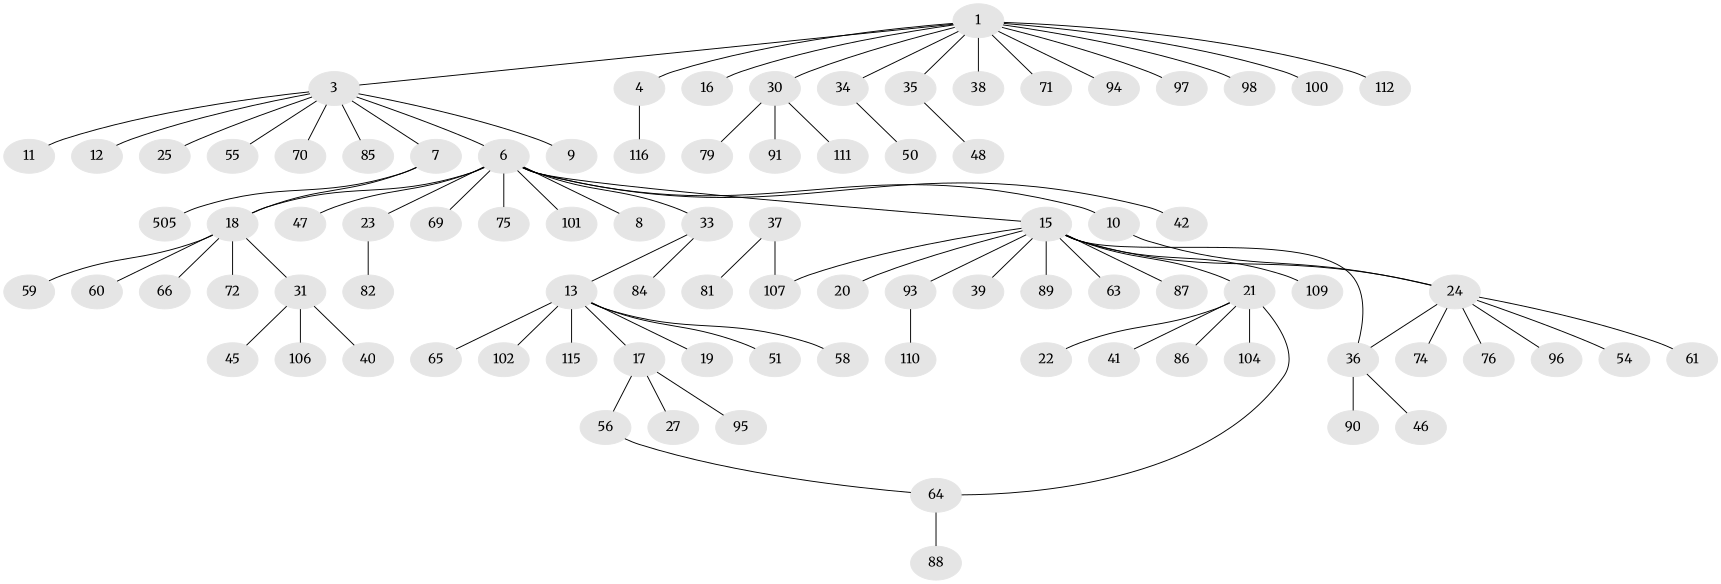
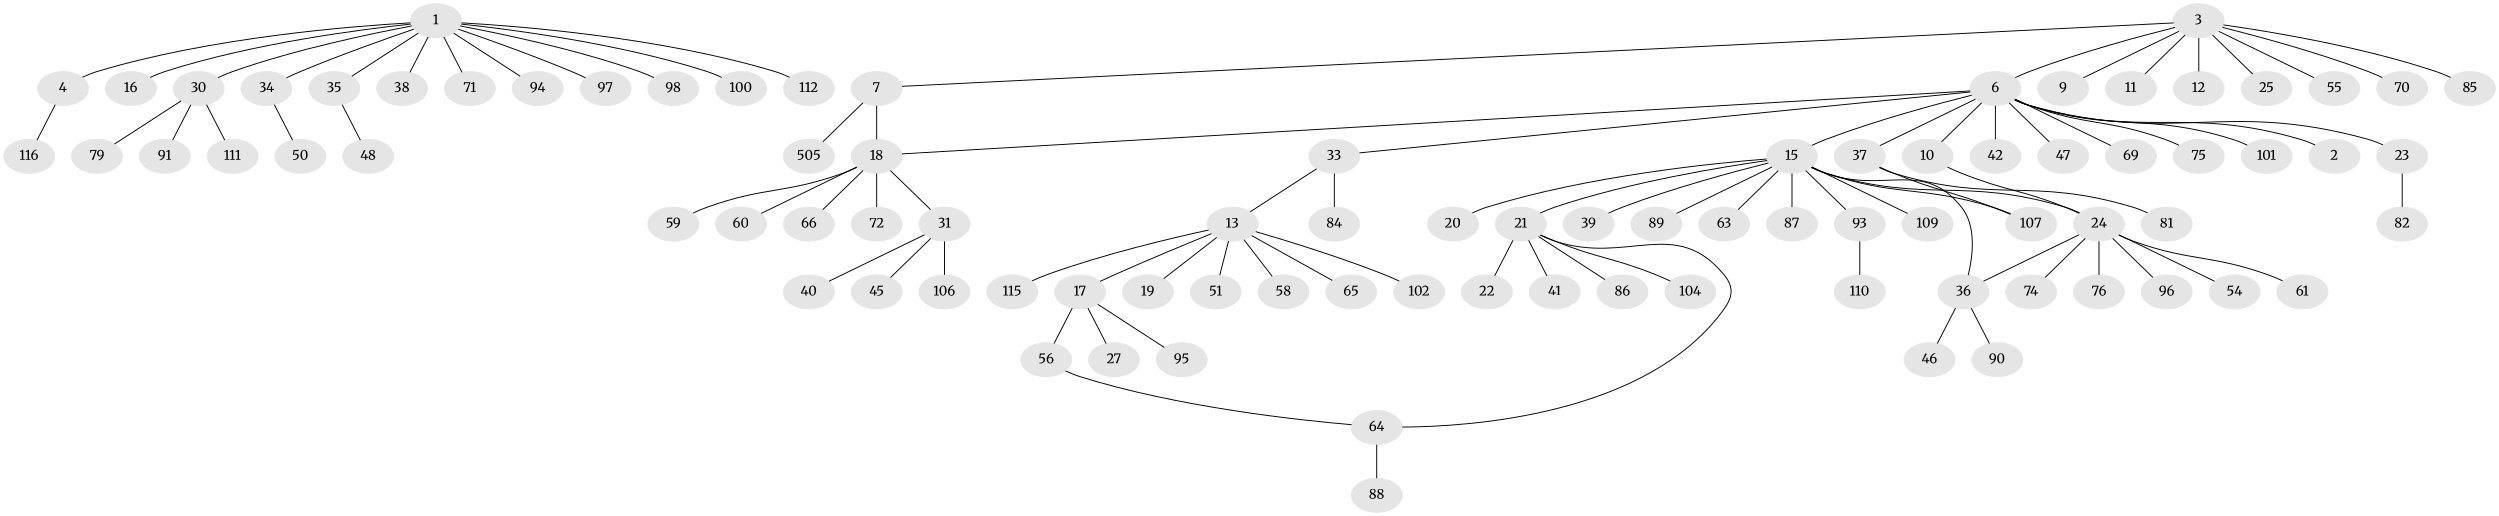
  graph {
    fontname=Merriweather
    node [color=gray90 fontname=Merriweather style=filled]
    edge [fontname=Merriweather]
    1 [super="+2"]
    3 [super="+5"]
    4 [super="+108"]
    16
    30 [super="+73"]
    34 [super="+62"]
    35
    38
    71
    94
    97
    98
    100
    112
    6 [super="+14"]
    7 [super="+89"]
    9
    11
    12
    25
    55 [super="+67"]
    70
    85
    116
    79
    91
    111 [super="+113"]
    50 [super="+68"]
    48
-   8
+   8 [label=2]
    10 [super="+29"]
    15 [super="+99"]
    18 [super="+43"]
    23 [super="+26"]
    33
    37 [super="+78"]
    42
    47 [super="+57"]
    69
    75
    101
    n42 [label=505]
    24 [super="+32"]
    20
    21 [super="+52"]
    36 [super="+114"]
    39
    n48 [label=89]
    63
    87
    93
    107
    109
    31 [super="+83"]
    59
    60
    66 [super="+80"]
    72
    82
    13 [super="+28"]
    84
    81
    17 [super="+44"]
    19
    51 [super="+53"]
    58
    65
    102 [super="+103"]
    115
    54
    61
    74
    76
    96
    27
    56
    95
    64 [super="+77"]
    22
    41
    86
    104
    46 [super="+90"]
    n84 [label=90]
    110
    88
    40
    45
    106
-   1 -- 3
    1 -- 4
    1 -- 16
    1 -- 30
    1 -- 34
    1 -- 35
    1 -- 38
    1 -- 71
    1 -- 94
    1 -- 97
    1 -- 98
    1 -- 100
    1 -- 112
    3 -- 6
    3 -- 7
    3 -- 9
    3 -- 11
    3 -- 12
    3 -- 25
    3 -- 55
    3 -- 70
    3 -- 85
    4 -- 116
    30 -- 79
    30 -- 91
    30 -- 111
    34 -- 50
    35 -- 48
    6 -- 8
    6 -- 10
    6 -- 15
    6 -- 18
    6 -- 23
    6 -- 33
+   6 -- 37
    6 -- 42
    6 -- 47
    6 -- 69
    6 -- 75
    6 -- 101
    7 -- 18
    7 -- n42
    10 -- 24
    15 -- 24
    15 -- 20
    15 -- 21
    15 -- 36
    15 -- 39
    15 -- n48
    15 -- 63
    15 -- 87
    15 -- 93
    15 -- 107
    15 -- 109
    18 -- 31
    18 -- 59
    18 -- 60
    18 -- 66
    18 -- 72
    23 -- 82
    33 -- 13
    33 -- 84
    37 -- 107
    37 -- 81
    24 -- 36
    24 -- 54
    24 -- 61
    24 -- 74
    24 -- 76
    24 -- 96
    21 -- 64
    21 -- 22
    21 -- 41
    21 -- 86
    21 -- 104
    36 -- 46
    36 -- n84
    93 -- 110
    31 -- 40
    31 -- 45
    31 -- 106
    13 -- 17
    13 -- 19
    13 -- 51
    13 -- 58
    13 -- 65
    13 -- 102
    13 -- 115
    17 -- 27
    17 -- 56
    17 -- 95
    56 -- 64
    64 -- 88
  }
